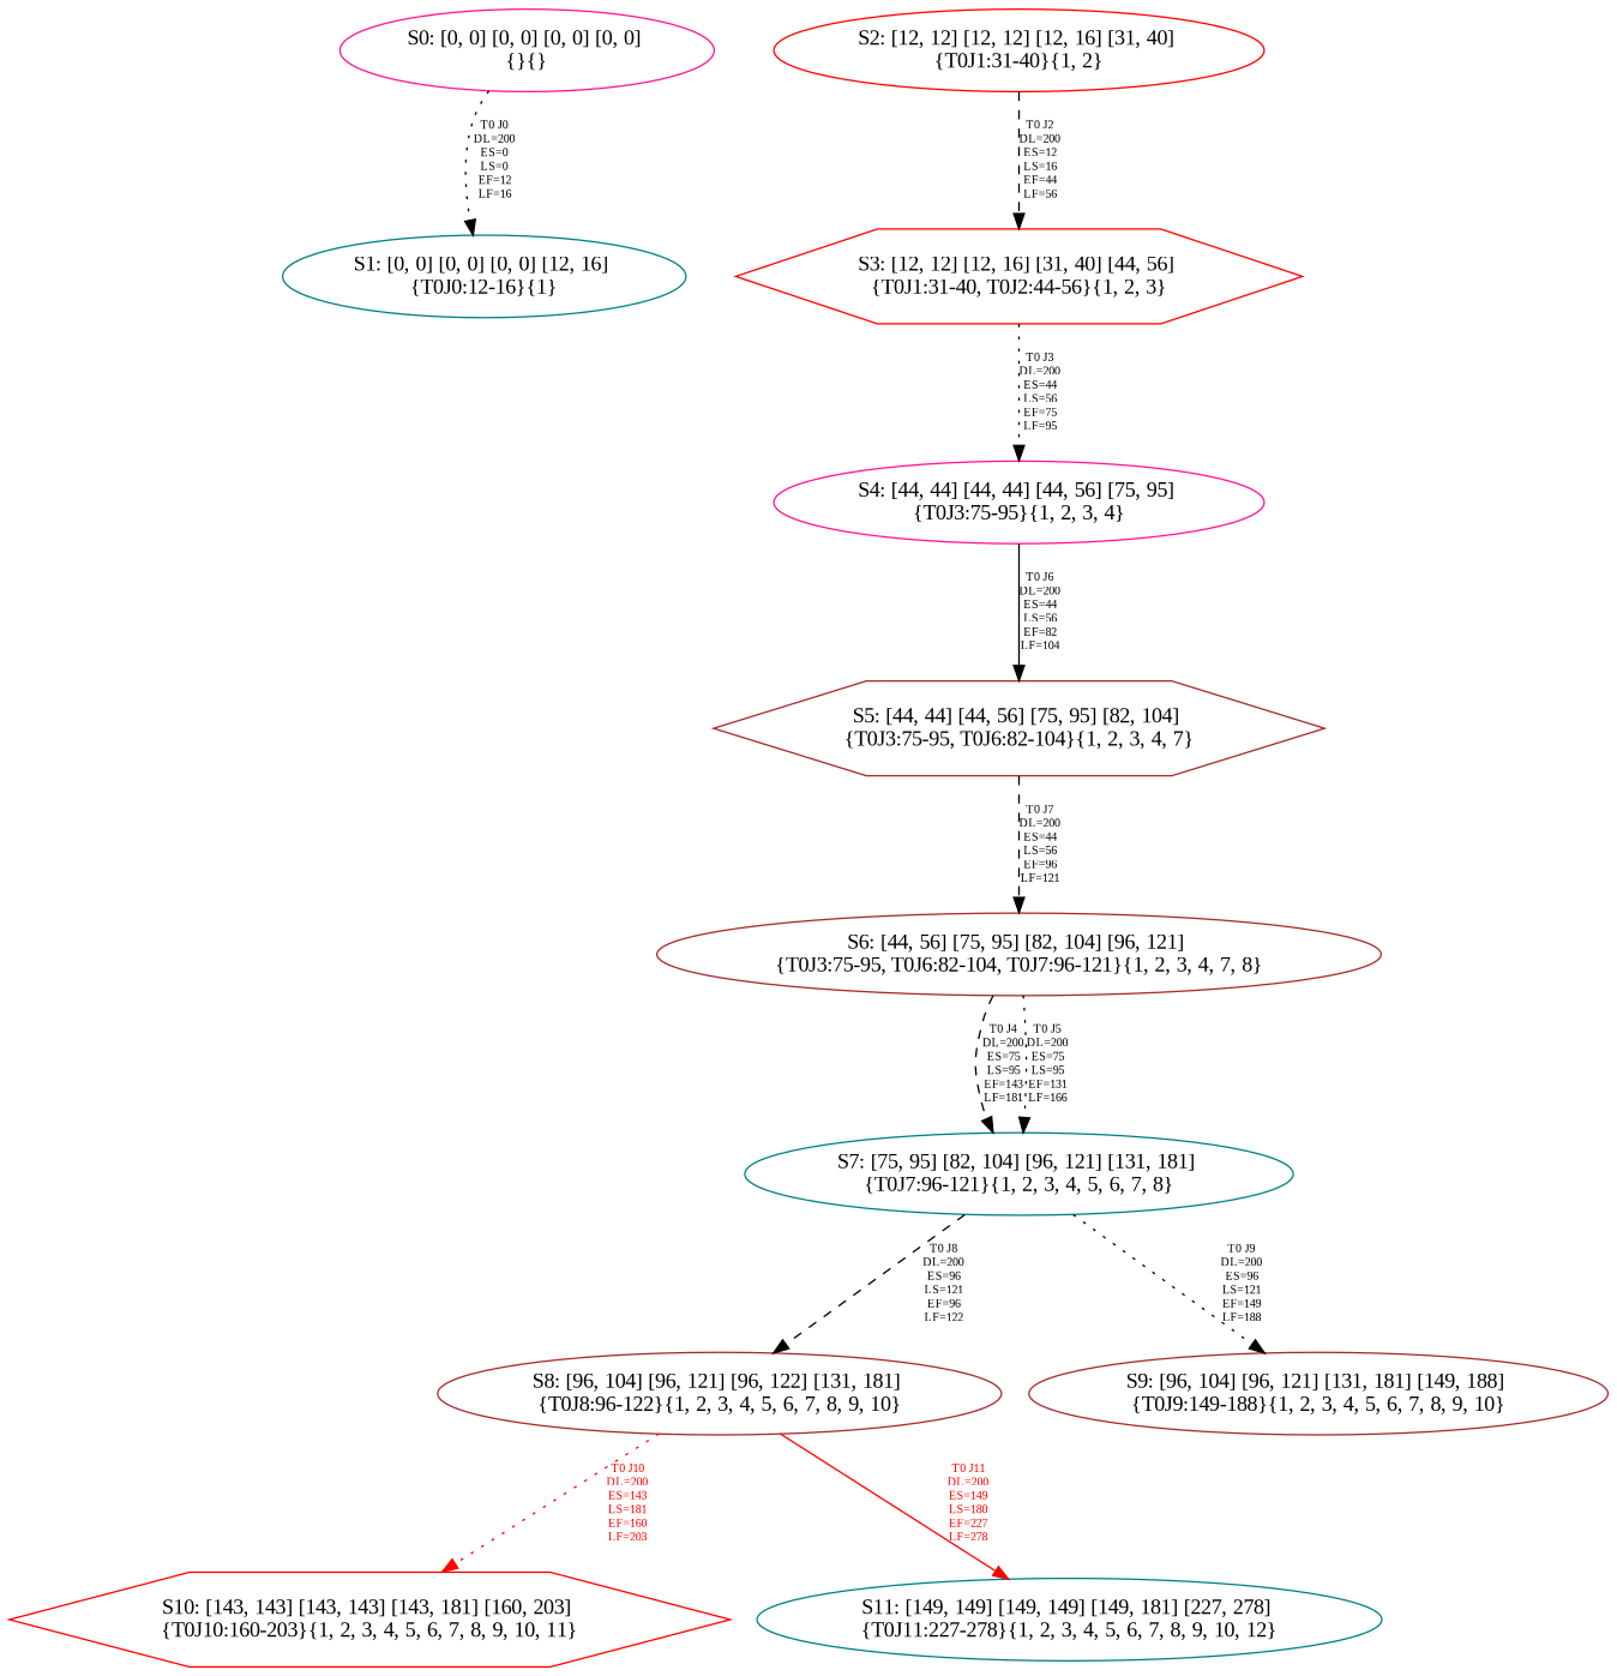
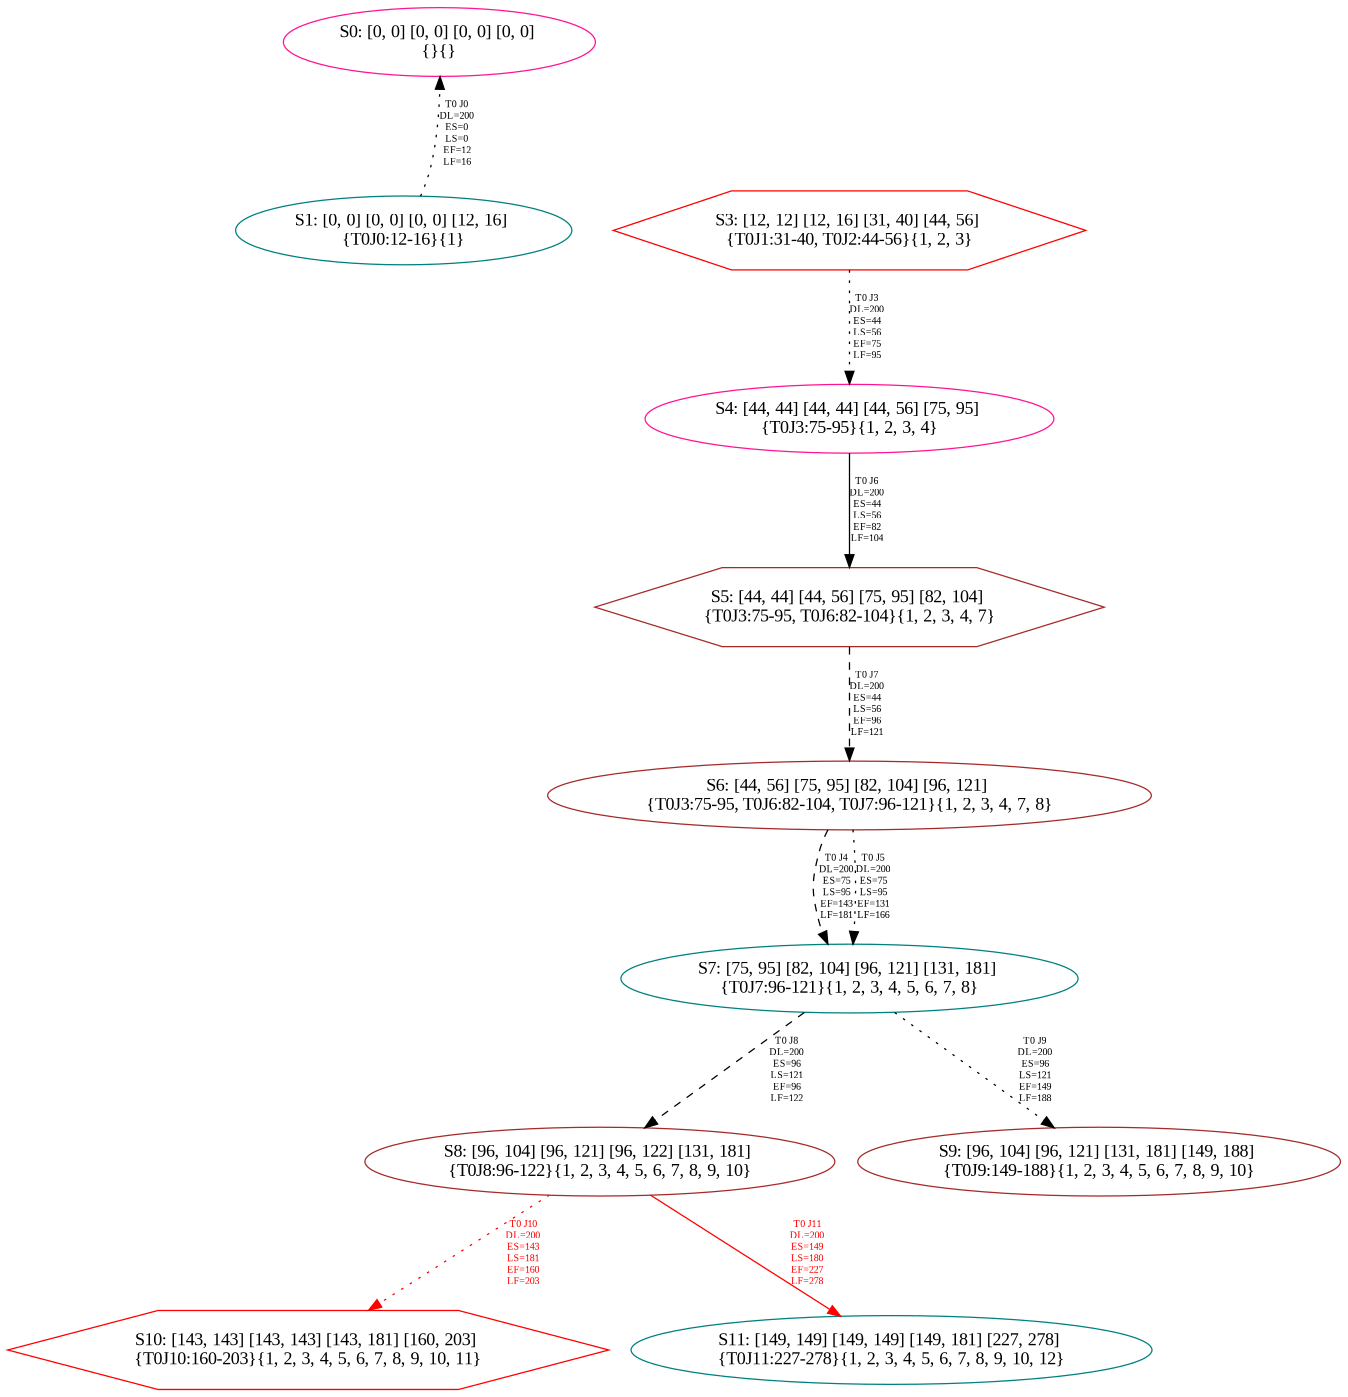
  digraph {
    fontname="Liberation Serif"
    node [color=brown fontname="Liberation Serif" shape=ellipse]
    edge [fontname="Liberation Serif" fontsize=8 style=dotted]
    n1 [color=deeppink label="S0: [0, 0] [0, 0] [0, 0] [0, 0] \n{}{}"]
    n2 [color=teal label="S1: [0, 0] [0, 0] [0, 0] [12, 16] \n{T0J0:12-16}{1}"]
-   n3 [color=red label="S2: [12, 12] [12, 12] [12, 16] [31, 40] \n{T0J1:31-40}{1, 2}"]
    n4 [color=red label="S3: [12, 12] [12, 16] [31, 40] [44, 56] \n{T0J1:31-40, T0J2:44-56}{1, 2, 3}" shape=hexagon]
    n5 [color=deeppink label="S4: [44, 44] [44, 44] [44, 56] [75, 95] \n{T0J3:75-95}{1, 2, 3, 4}"]
    n6 [label="S5: [44, 44] [44, 56] [75, 95] [82, 104] \n{T0J3:75-95, T0J6:82-104}{1, 2, 3, 4, 7}" shape=hexagon]
    n7 [label="S6: [44, 56] [75, 95] [82, 104] [96, 121] \n{T0J3:75-95, T0J6:82-104, T0J7:96-121}{1, 2, 3, 4, 7, 8}"]
    n8 [color=teal label="S7: [75, 95] [82, 104] [96, 121] [131, 181] \n{T0J7:96-121}{1, 2, 3, 4, 5, 6, 7, 8}"]
    n9 [label="S8: [96, 104] [96, 121] [96, 122] [131, 181] \n{T0J8:96-122}{1, 2, 3, 4, 5, 6, 7, 8, 9, 10}"]
    n10 [label="S9: [96, 104] [96, 121] [131, 181] [149, 188] \n{T0J9:149-188}{1, 2, 3, 4, 5, 6, 7, 8, 9, 10}"]
    n11 [color=red label="S10: [143, 143] [143, 143] [143, 181] [160, 203] \n{T0J10:160-203}{1, 2, 3, 4, 5, 6, 7, 8, 9, 10, 11}" shape=hexagon]
    n12 [color=teal label="S11: [149, 149] [149, 149] [149, 181] [227, 278] \n{T0J11:227-278}{1, 2, 3, 4, 5, 6, 7, 8, 9, 10, 12}"]
-   n1 -> n2 [label="T0 J0\nDL=200\nES=0\nLS=0\nEF=12\nLF=16"]
-   n3 -> n4 [label="T0 J2\nDL=200\nES=12\nLS=16\nEF=44\nLF=56" style=dashed]
+   n2 -> n1 [label="T0 J0\nDL=200\nES=0\nLS=0\nEF=12\nLF=16"]
    n4 -> n5 [label="T0 J3\nDL=200\nES=44\nLS=56\nEF=75\nLF=95"]
    n5 -> n6 [label="T0 J6\nDL=200\nES=44\nLS=56\nEF=82\nLF=104" style=solid]
    n6 -> n7 [label="T0 J7\nDL=200\nES=44\nLS=56\nEF=96\nLF=121" style=dashed]
    n7 -> n8 [label="T0 J4\nDL=200\nES=75\nLS=95\nEF=143\nLF=181" style=dashed]
    n7 -> n8 [label="T0 J5\nDL=200\nES=75\nLS=95\nEF=131\nLF=166"]
    n8 -> n9 [label="T0 J8\nDL=200\nES=96\nLS=121\nEF=96\nLF=122" style=dashed]
    n8 -> n10 [label="T0 J9\nDL=200\nES=96\nLS=121\nEF=149\nLF=188"]
    n9 -> n11 [color=Red fontcolor=Red label="T0 J10\nDL=200\nES=143\nLS=181\nEF=160\nLF=203"]
    n9 -> n12 [color=Red fontcolor=Red label="T0 J11\nDL=200\nES=149\nLS=180\nEF=227\nLF=278" style=solid]
  }
